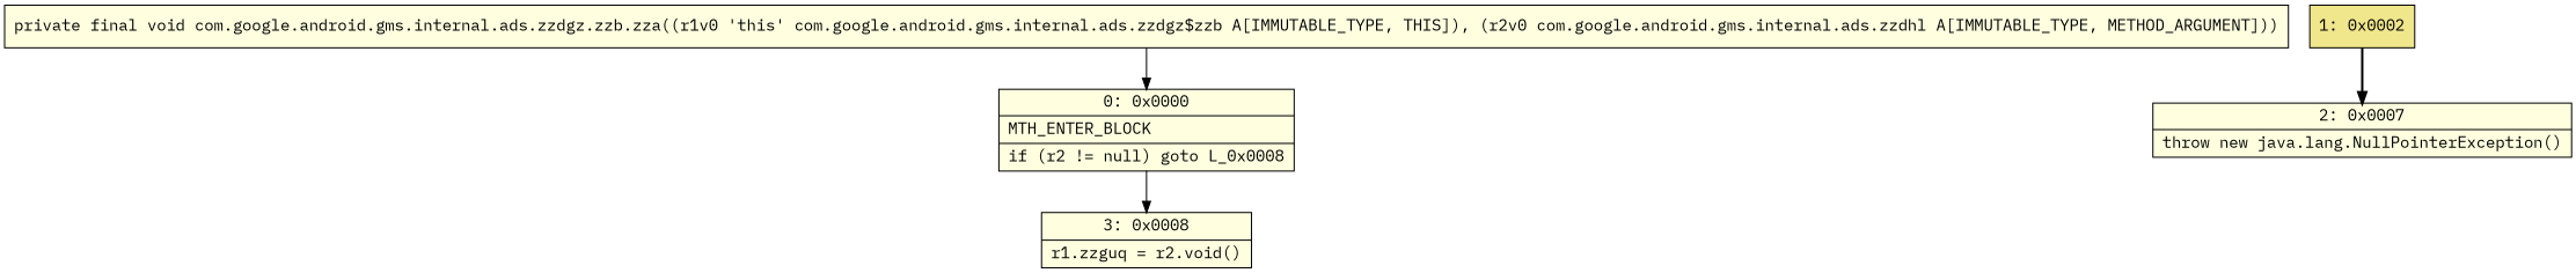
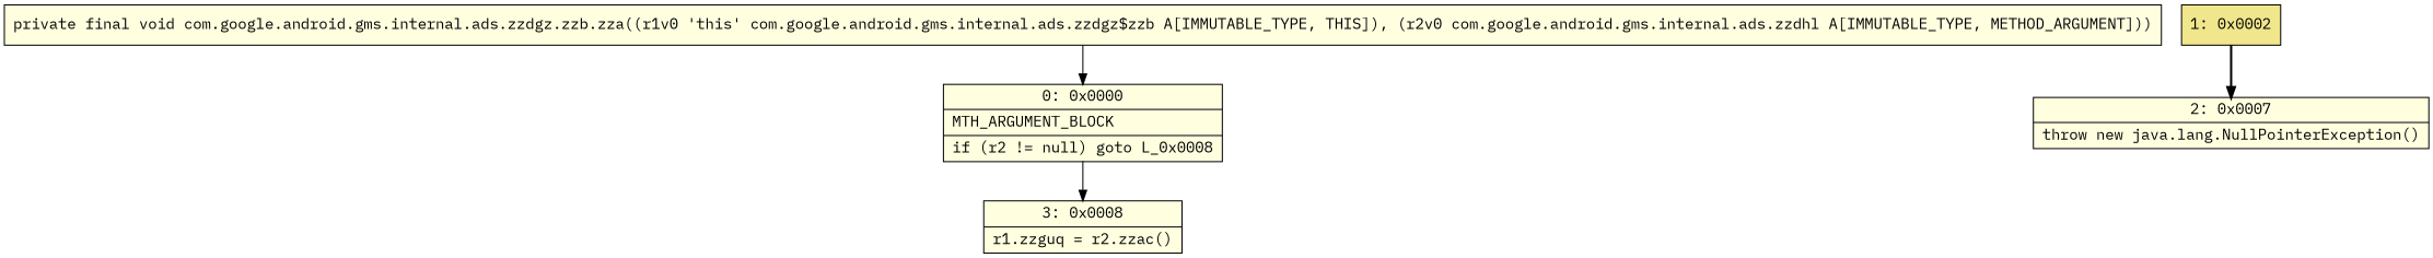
  digraph {
    fontname="IBM Plex Mono"
    node [fillcolor=lightyellow fontname="IBM Plex Mono" shape=record style=filled]
    edge [fontname="IBM Plex Mono" style=solid]
-   n1 [label="{0\:\ 0x0000|MTH_ENTER_BLOCK\l|if (r2 != null) goto L_0x0008\l}"]
-   n2 [label="{3\:\ 0x0008|r1.zzguq = r2.void()\l}"]
+   n1 [label="{0\:\ 0x0000|MTH_ARGUMENT_BLOCK\l|if (r2 != null) goto L_0x0008\l}"]
+   n2 [label="{3\:\ 0x0008|r1.zzguq = r2.zzac()\l}"]
    n3 [fillcolor=khaki label="{1\:\ 0x0002}"]
    n4 [label="{2\:\ 0x0007|throw new java.lang.NullPointerException()\l}"]
    n5 [label="{private final void com.google.android.gms.internal.ads.zzdgz.zzb.zza((r1v0 'this' com.google.android.gms.internal.ads.zzdgz$zzb A[IMMUTABLE_TYPE, THIS]), (r2v0 com.google.android.gms.internal.ads.zzdhl A[IMMUTABLE_TYPE, METHOD_ARGUMENT])) }"]
    n1 -> n2
    n3 -> n4 [style=bold]
    n5 -> n1
  }
